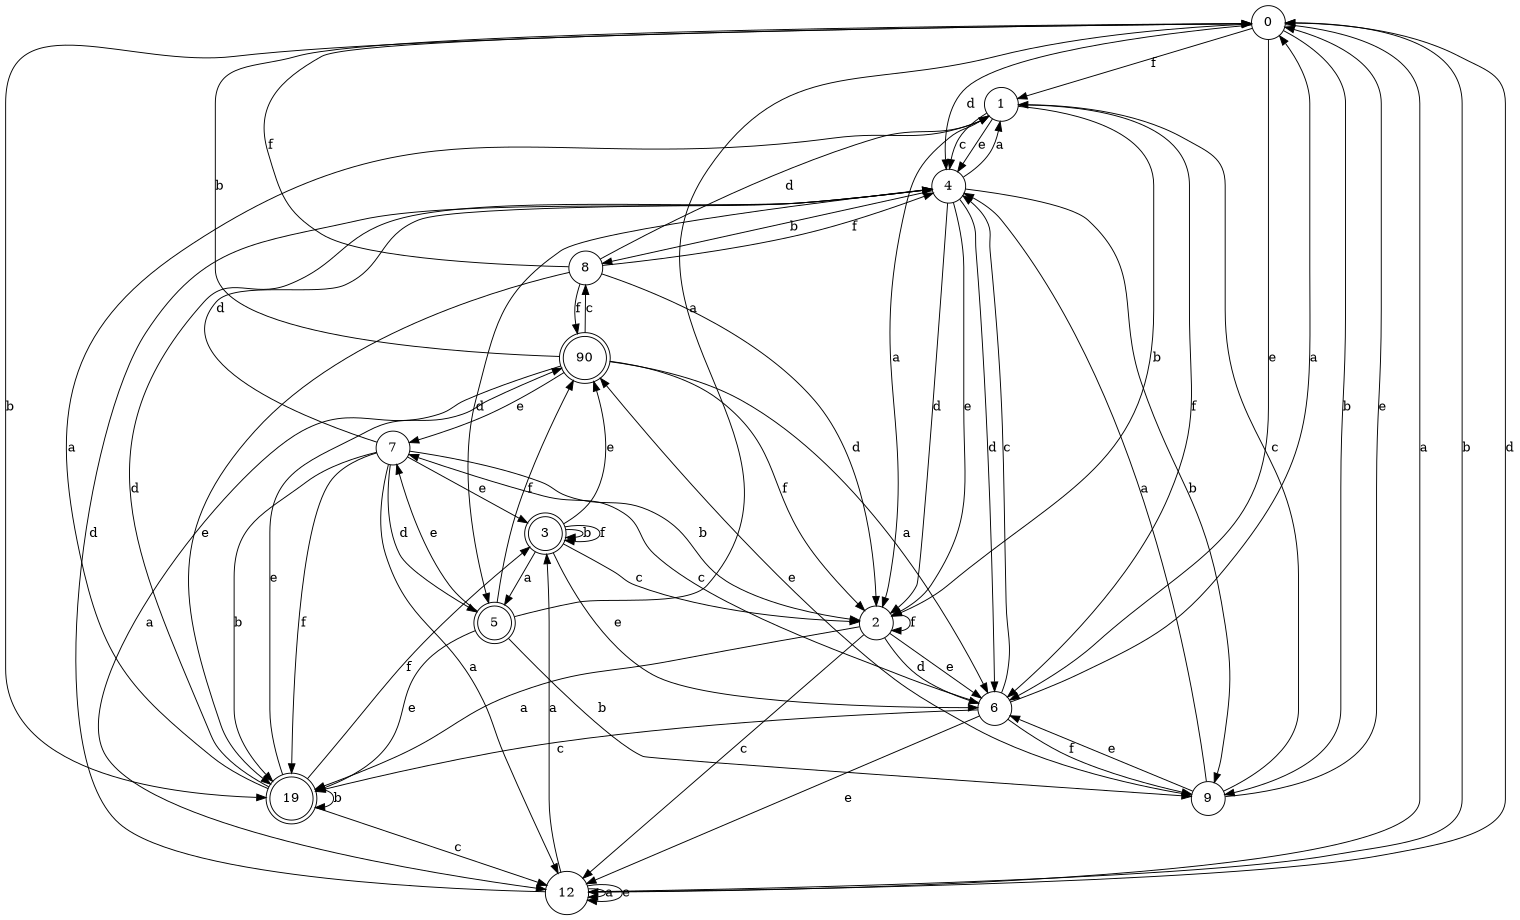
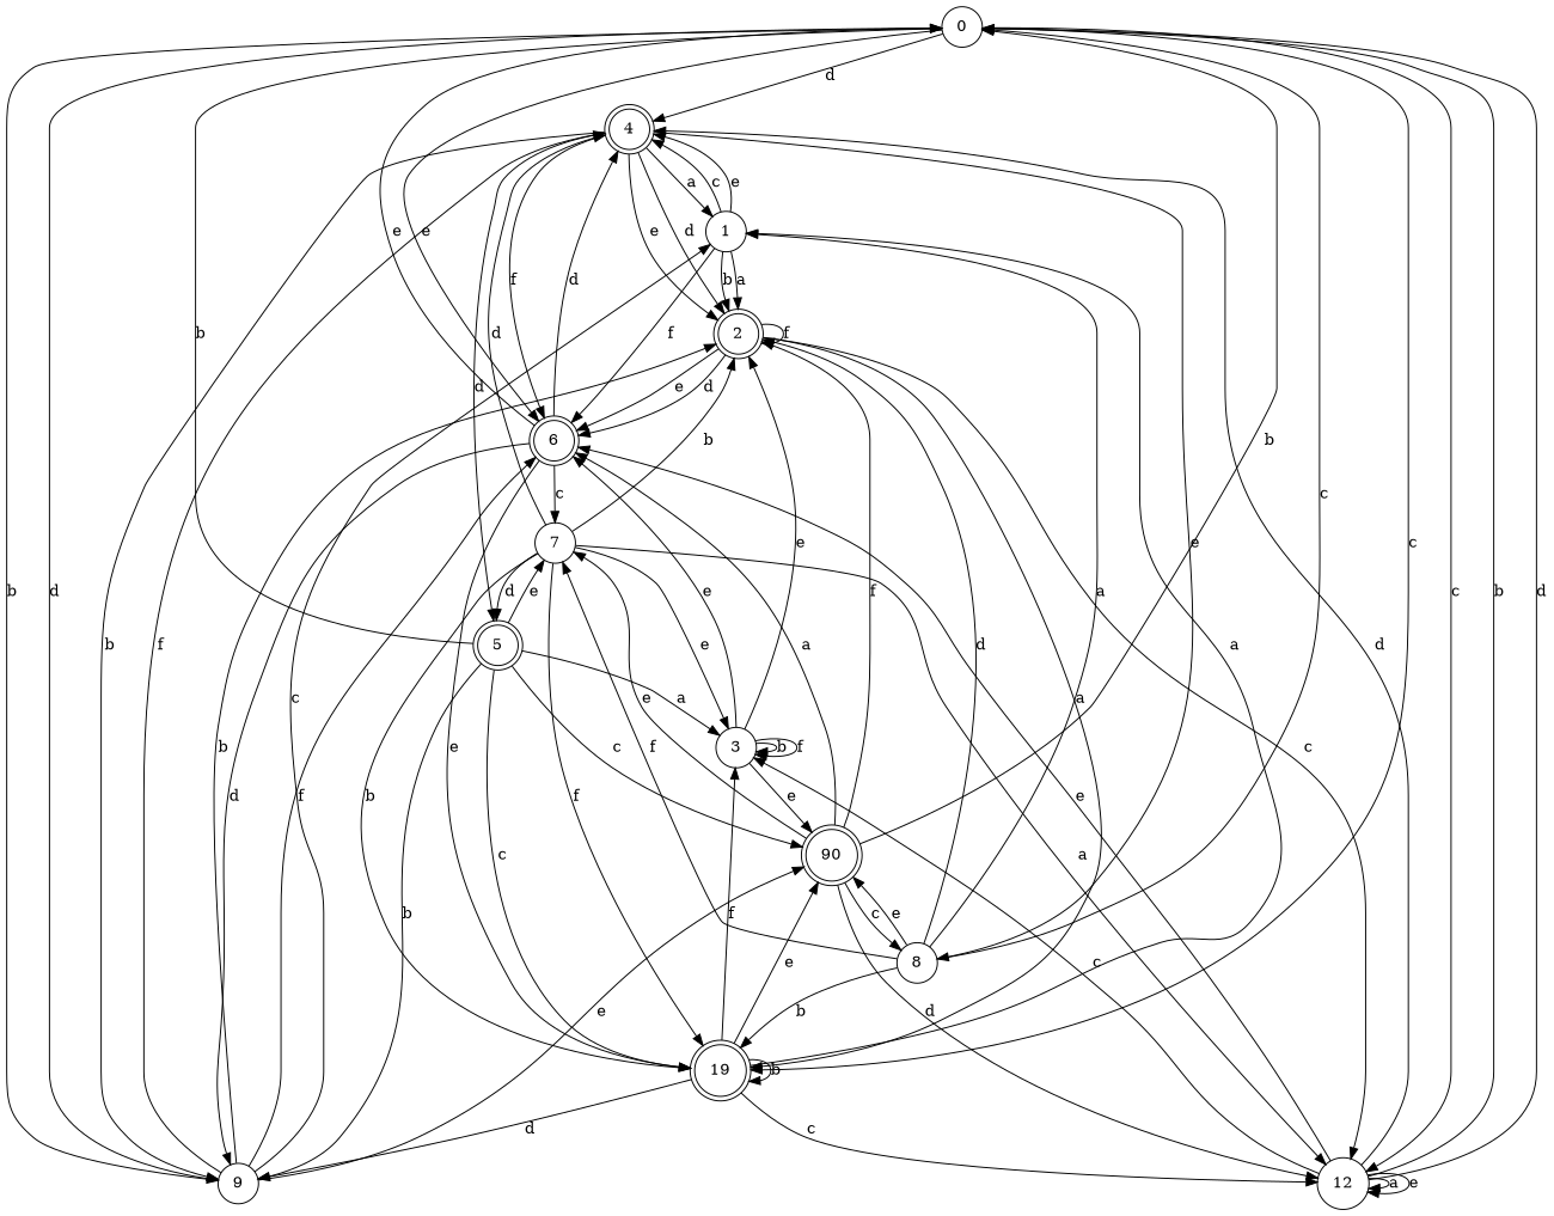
  digraph {
    rankdir=TB
    node [color=black fillcolor=white shape=circle style="rounded,filled"]
    n1 [label=0]
    n2 [label=1]
-   n3 [label=4]
-   n4 [label=6]
+   n3 [label=4 shape=doublecircle]
+   n4 [label=6 shape=doublecircle]
    n5 [label=9]
    n6 [label=19 shape=doublecircle]
    n7 [label=12]
-   n8 [label=2 style=filled]
+   n8 [label=2 shape=doublecircle style=filled]
    n9 [label=5 shape=doublecircle style=filled]
    n10 [label=8]
    n11 [label=7]
    n12 [label=90 shape=doublecircle]
-   n13 [label=3 shape=doublecircle style=filled]
-   n1 -> n2 [label=f]
+   n13 [label=3 style=filled]
    n1 -> n3 [label=d]
    n1 -> n4 [label=e]
    n1 -> n5 [label=b]
-   n1 -> n6 [label=b]
-   n1 -> n7 [label=a]
+   n1 -> n6 [label=c]
+   n1 -> n7 [label=c]
    n2 -> n3 [label=c]
    n2 -> n3 [label=e]
    n2 -> n4 [label=f]
    n2 -> n8 [label=a]
    n2 -> n8 [label=b]
    n3 -> n2 [label=a]
-   n3 -> n4 [label=d]
+   n3 -> n4 [label=f]
    n3 -> n5 [label=b]
    n3 -> n8 [label=d]
    n3 -> n8 [label=e]
    n3 -> n9 [label=d]
-   n3 -> n10 [label=b]
-   n4 -> n1 [label=a]
-   n4 -> n3 [label=c]
-   n4 -> n5 [label=f]
-   n4 -> n6 [label=c]
-   n4 -> n7 [label=e]
+   n3 -> n10 [label=e]
+   n4 -> n1 [label=e]
+   n4 -> n3 [label=d]
+   n4 -> n5 [label=d]
+   n4 -> n6 [label=e]
+   n7 -> n4 [label=e]
    n4 -> n11 [label=c]
-   n5 -> n1 [label=e]
+   n5 -> n1 [label=d]
    n5 -> n2 [label=c]
-   n5 -> n3 [label=a]
-   n5 -> n4 [label=e]
+   n5 -> n3 [label=f]
+   n5 -> n4 [label=f]
+   n5 -> n8 [label=b]
    n5 -> n12 [label=e]
    n6 -> n2 [label=a]
-   n6 -> n3 [label=d]
+   n6 -> n5 [label=d]
    n6 -> n6 [label=b]
    n6 -> n7 [label=c]
    n6 -> n12 [label=e]
    n6 -> n13 [label=f]
    n7 -> n1 [label=b]
    n7 -> n1 [label=d]
    n7 -> n3 [label=d]
    n7 -> n7 [label=a]
    n7 -> n7 [label=e]
-   n7 -> n13 [label=a]
+   n7 -> n13 [label=c]
    n8 -> n4 [label=d]
    n8 -> n4 [label=e]
    n8 -> n6 [label=a]
    n8 -> n7 [label=c]
    n8 -> n8 [label=f]
-   n9 -> n1 [label=a]
+   n9 -> n1 [label=b]
    n9 -> n5 [label=b]
-   n9 -> n6 [label=e]
+   n9 -> n6 [label=c]
    n9 -> n11 [label=e]
-   n9 -> n12 [label=f]
-   n10 -> n1 [label=f]
-   n10 -> n2 [label=d]
-   n10 -> n3 [label=f]
-   n10 -> n6 [label=e]
+   n9 -> n12 [label=c]
+   n10 -> n1 [label=c]
+   n10 -> n2 [label=a]
+   n10 -> n11 [label=f]
+   n10 -> n6 [label=b]
    n10 -> n8 [label=d]
-   n10 -> n12 [label=f]
+   n10 -> n12 [label=e]
    n11 -> n3 [label=d]
    n11 -> n6 [label=b]
    n11 -> n6 [label=f]
    n11 -> n7 [label=a]
    n11 -> n8 [label=b]
    n11 -> n9 [label=d]
    n11 -> n13 [label=e]
    n12 -> n1 [label=b]
    n12 -> n4 [label=a]
-   n12 -> n7 [label=a]
+   n12 -> n7 [label=d]
    n12 -> n8 [label=f]
    n12 -> n10 [label=c]
    n12 -> n11 [label=e]
    n13 -> n4 [label=e]
-   n13 -> n8 [label=c]
-   n13 -> n9 [label=a]
+   n13 -> n8 [label=e]
+   n9 -> n13 [label=a]
    n13 -> n12 [label=e]
    n13 -> n13 [label=b]
    n13 -> n13 [label=f]
  }
